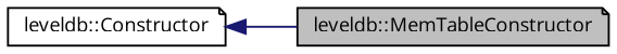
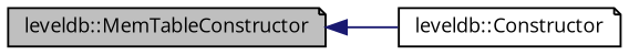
  digraph {
    rankdir=LR
    fontname="Open Sans"
    node [color=black fontname="Open Sans" fontsize=10 shape=note style=filled]
    n1 [fillcolor=grey75 fontcolor=black height=0.2 label="leveldb::MemTableConstructor" width=0.4]
    n2 [fillcolor=white height=0.2 label="leveldb::Constructor" width=0.4]
-   n2 -> n1 [color=midnightblue dir=back fontname="Open Sans" fontsize=10 labelfontname=Helvetica labelfontsize=10 style=solid]
+   n1 -> n2 [color=midnightblue dir=back fontname="Open Sans" fontsize=10 labelfontname=Helvetica labelfontsize=10 style=solid]
  }
